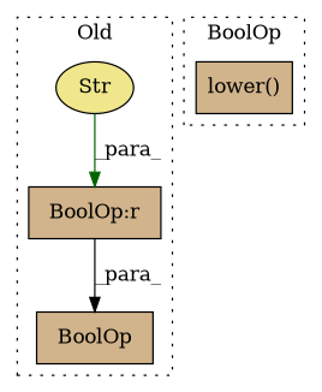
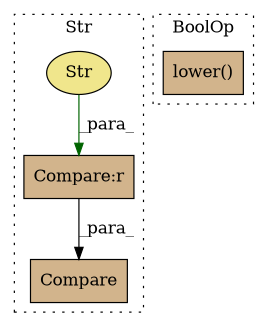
  digraph {
    fontname="DejaVu Serif"
    node [fillcolor=tan fontname="DejaVu Serif" shape=box style=filled]
    edge [fontname="DejaVu Serif"]
-   n1 [a=72 l=10 label=BoolOp s=2270]
-   n2 [a=40 l=15 label="BoolOp:r" s=2206]
+   n1 [a=72 l=10 label=Compare s=2270]
+   n2 [a=40 l=15 label="Compare:r" s=2206]
    n3 [a=66 fillcolor=khaki l=5 label=Str s=2216 shape=ellipse]
    n4 [a=75 l=14 label="lower()" s=1460]
    subgraph cluster_1 {
-     label=Old
+     label=Str
      style=dotted
      n1
      n2
      n3
    }
    subgraph cluster_2 {
      label=BoolOp
      style=dotted
      n4
    }
    n2 -> n1 [color=black label=_para_]
    n3 -> n2 [color=darkgreen label=_para_]
  }
